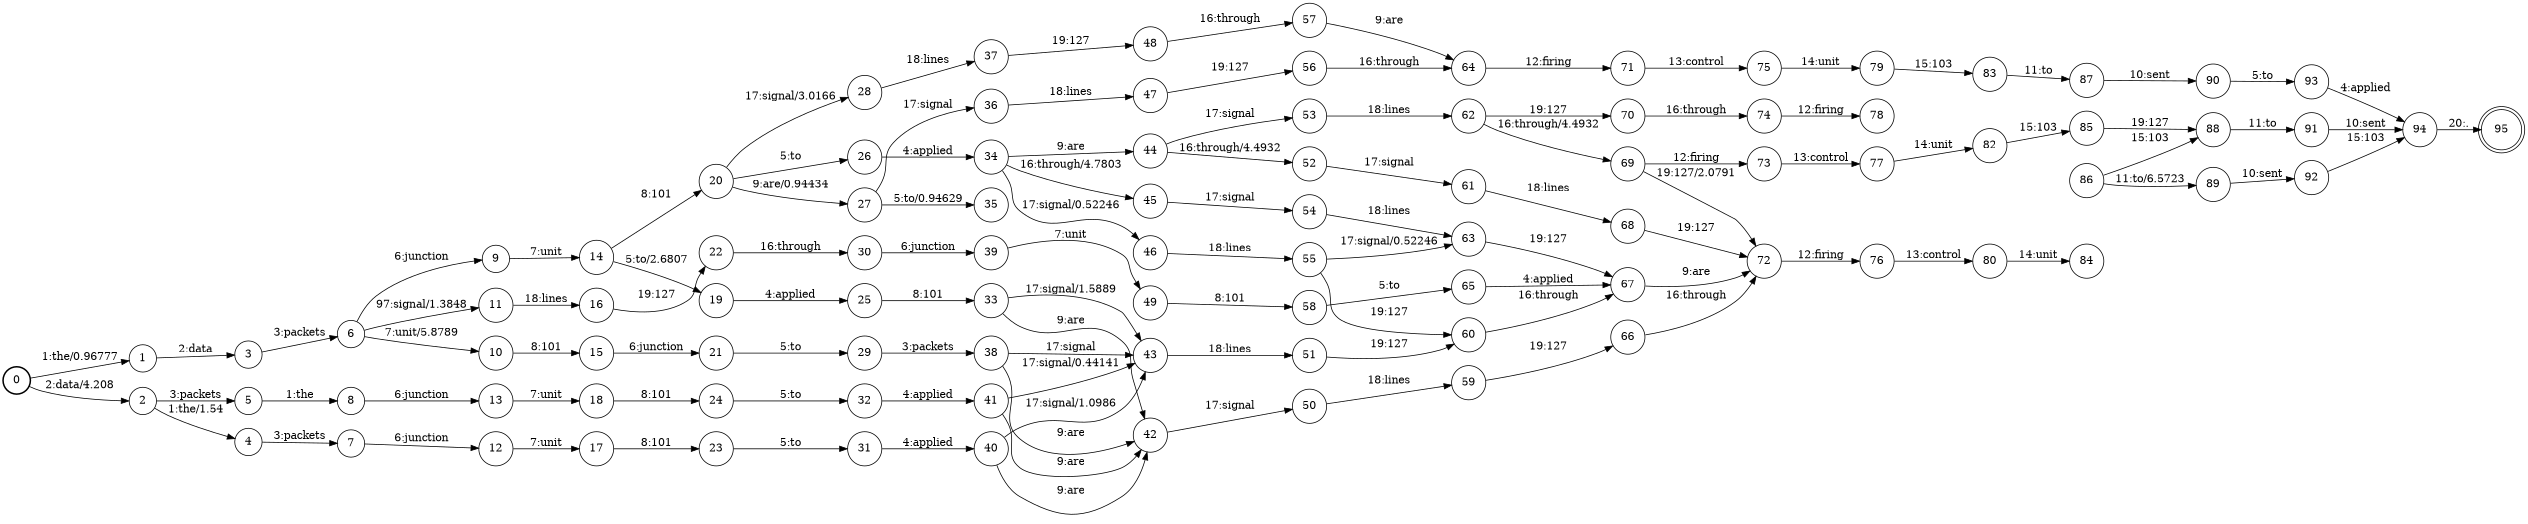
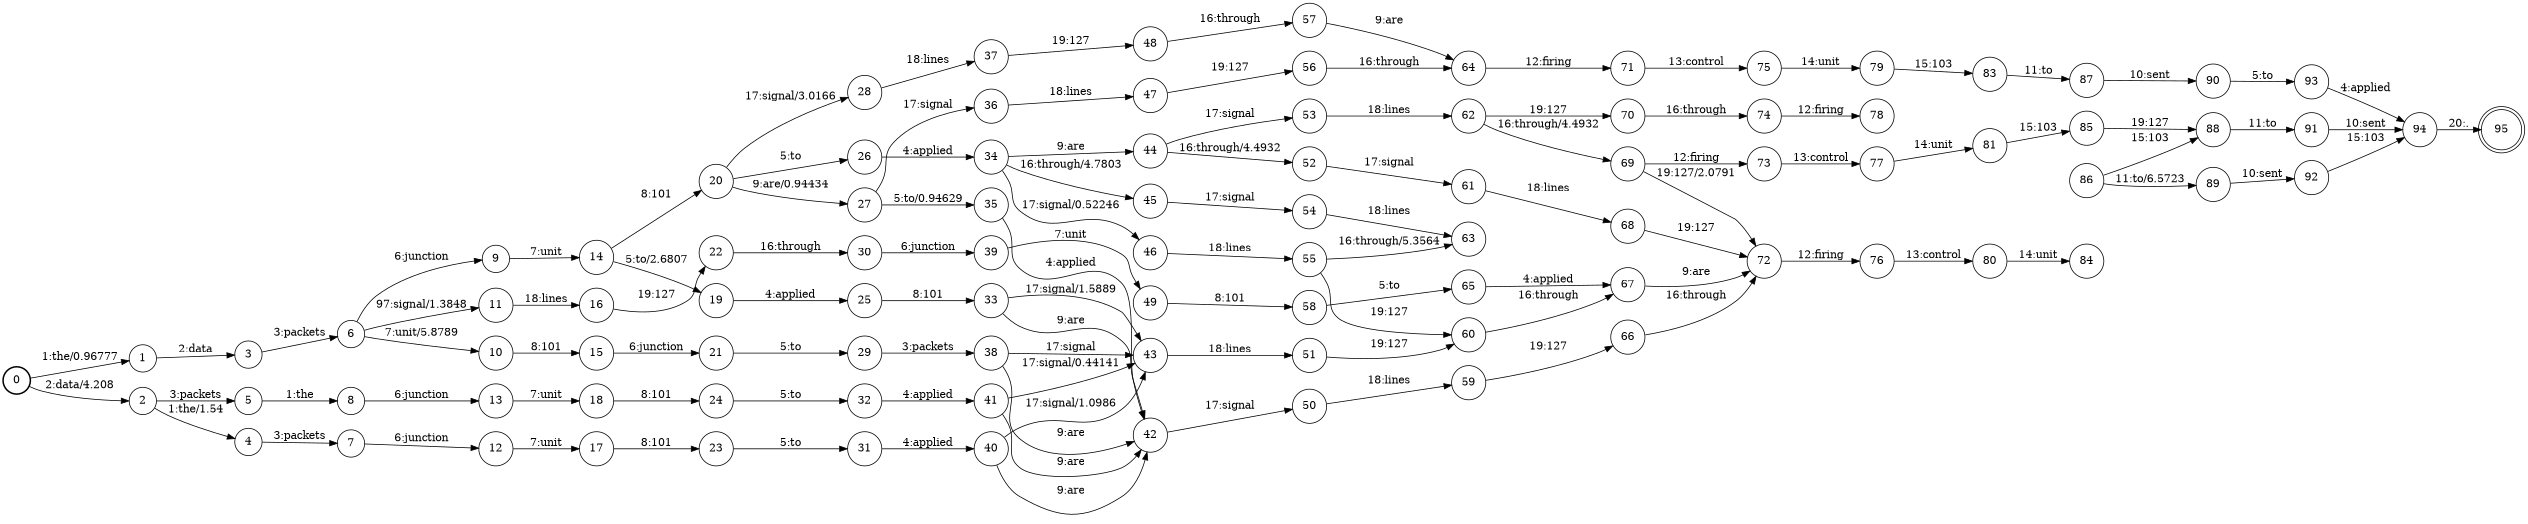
  digraph {
    nodesep=0.25
    rankdir=LR
    ranksep=0.4
    node [fontsize=14 shape=circle style=solid]
    edge [fontsize=14]
    n1 [label=0 style=bold]
    n2 [label=1]
    n3 [label=2]
    n4 [label=3]
    n5 [label=4]
    n6 [label=5]
    n7 [label=6]
    n8 [label=7]
    n9 [label=8]
    n10 [label=9]
    n11 [label=10]
    n12 [label=11]
    n13 [label=12]
    n14 [label=13]
    n15 [label=14]
    n16 [label=15]
    n17 [label=16]
    n18 [label=17]
    n19 [label=18]
    n20 [label=19]
    n21 [label=20]
    n22 [label=21]
    n23 [label=22]
    n24 [label=23]
    n25 [label=24]
    n26 [label=25]
    n27 [label=26]
    n28 [label=27]
    n29 [label=28]
    n30 [label=29]
    n31 [label=30]
    n32 [label=31]
    n33 [label=32]
    n34 [label=33]
    n35 [label=34]
    n36 [label=35]
    n37 [label=36]
    n38 [label=37]
    n39 [label=38]
    n40 [label=39]
    n41 [label=40]
    n42 [label=41]
    n43 [label=42]
    n44 [label=43]
    n45 [label=44]
    n46 [label=45]
    n47 [label=46]
    n48 [label=47]
    n49 [label=48]
    n50 [label=49]
    n51 [label=50]
    n52 [label=51]
    n53 [label=52]
    n54 [label=53]
    n55 [label=54]
    n56 [label=55]
    n57 [label=56]
    n58 [label=57]
    n59 [label=58]
    n60 [label=59]
    n61 [label=60]
    n62 [label=61]
    n63 [label=62]
    n64 [label=63]
    n65 [label=64]
    n66 [label=65]
    n67 [label=66]
    n68 [label=67]
    n69 [label=68]
    n70 [label=69]
    n71 [label=70]
    n72 [label=71]
    n73 [label=72]
    n74 [label=73]
    n75 [label=74]
    n76 [label=75]
    n77 [label=76]
    n78 [label=77]
    n79 [label=78]
    n80 [label=79]
    n81 [label=80]
-   n82 [label=82]
+   n82 [label=81]
    n83 [label=83]
    n84 [label=84]
    n85 [label=85]
    n86 [label=87]
    n87 [label=88]
    n88 [label=86]
    n89 [label=89]
    n90 [label=90]
    n91 [label=91]
    n92 [label=92]
    n93 [label=93]
    n94 [label=94]
    n95 [label=95 shape=doublecircle]
    n1 -> n2 [label="1:the/0.96777"]
    n1 -> n3 [label="2:data/4.208"]
    n2 -> n4 [label="2:data"]
    n3 -> n5 [label="1:the/1.54"]
    n3 -> n6 [label="3:packets"]
    n4 -> n7 [label="3:packets"]
    n5 -> n8 [label="3:packets"]
    n6 -> n9 [label="1:the"]
    n7 -> n10 [label="6:junction"]
    n7 -> n11 [label="7:unit/5.8789"]
    n7 -> n12 [label="97:signal/1.3848"]
    n8 -> n13 [label="6:junction"]
    n9 -> n14 [label="6:junction"]
    n10 -> n15 [label="7:unit"]
    n11 -> n16 [label="8:101"]
    n12 -> n17 [label="18:lines"]
    n13 -> n18 [label="7:unit"]
    n14 -> n19 [label="7:unit"]
    n15 -> n20 [label="5:to/2.6807"]
    n15 -> n21 [label="8:101"]
    n16 -> n22 [label="6:junction"]
    n17 -> n23 [label="19:127"]
    n18 -> n24 [label="8:101"]
    n19 -> n25 [label="8:101"]
    n20 -> n26 [label="4:applied"]
    n21 -> n27 [label="5:to"]
    n21 -> n28 [label="9:are/0.94434"]
    n21 -> n29 [label="17:signal/3.0166"]
    n22 -> n30 [label="5:to"]
    n23 -> n31 [label="16:through"]
    n24 -> n32 [label="5:to"]
    n25 -> n33 [label="5:to"]
    n26 -> n34 [label="8:101"]
    n27 -> n35 [label="4:applied"]
    n28 -> n36 [label="5:to/0.94629"]
    n28 -> n37 [label="17:signal"]
    n29 -> n38 [label="18:lines"]
    n30 -> n39 [label="3:packets"]
    n31 -> n40 [label="6:junction"]
    n32 -> n41 [label="4:applied"]
    n33 -> n42 [label="4:applied"]
    n34 -> n43 [label="9:are"]
    n34 -> n44 [label="17:signal/1.5889"]
    n35 -> n45 [label="9:are"]
    n35 -> n46 [label="16:through/4.7803"]
    n35 -> n47 [label="17:signal/0.52246"]
+   n36 -> n43 [label="4:applied"]
    n37 -> n48 [label="18:lines"]
    n38 -> n49 [label="19:127"]
    n39 -> n43 [label="9:are"]
    n39 -> n44 [label="17:signal"]
    n40 -> n50 [label="7:unit"]
    n41 -> n43 [label="9:are"]
    n41 -> n44 [label="17:signal/1.0986"]
    n42 -> n43 [label="9:are"]
    n42 -> n44 [label="17:signal/0.44141"]
    n43 -> n51 [label="17:signal"]
    n44 -> n52 [label="18:lines"]
    n45 -> n53 [label="16:through/4.4932"]
    n45 -> n54 [label="17:signal"]
    n46 -> n55 [label="17:signal"]
    n47 -> n56 [label="18:lines"]
    n48 -> n57 [label="19:127"]
    n49 -> n58 [label="16:through"]
    n50 -> n59 [label="8:101"]
    n51 -> n60 [label="18:lines"]
    n52 -> n61 [label="19:127"]
    n53 -> n62 [label="17:signal"]
    n54 -> n63 [label="18:lines"]
    n55 -> n64 [label="18:lines"]
    n56 -> n61 [label="19:127"]
-   n56 -> n64 [label="17:signal/0.52246"]
+   n56 -> n64 [label="16:through/5.3564"]
    n57 -> n65 [label="16:through"]
    n58 -> n65 [label="9:are"]
    n59 -> n66 [label="5:to"]
    n60 -> n67 [label="19:127"]
    n61 -> n68 [label="16:through"]
    n62 -> n69 [label="18:lines"]
    n63 -> n70 [label="16:through/4.4932"]
    n63 -> n71 [label="19:127"]
-   n64 -> n68 [label="19:127"]
    n65 -> n72 [label="12:firing"]
    n66 -> n68 [label="4:applied"]
    n67 -> n73 [label="16:through"]
    n68 -> n73 [label="9:are"]
    n69 -> n73 [label="19:127"]
    n70 -> n73 [label="19:127/2.0791"]
    n70 -> n74 [label="12:firing"]
    n71 -> n75 [label="16:through"]
    n72 -> n76 [label="13:control"]
    n73 -> n77 [label="12:firing"]
    n74 -> n78 [label="13:control"]
    n75 -> n79 [label="12:firing"]
    n76 -> n80 [label="14:unit"]
    n77 -> n81 [label="13:control"]
    n78 -> n82 [label="14:unit"]
    n80 -> n83 [label="15:103"]
    n81 -> n84 [label="14:unit"]
    n82 -> n85 [label="15:103"]
    n83 -> n86 [label="11:to"]
    n85 -> n87 [label="19:127"]
    n86 -> n90 [label="10:sent"]
    n87 -> n91 [label="11:to"]
    n88 -> n87 [label="15:103"]
    n88 -> n89 [label="11:to/6.5723"]
    n89 -> n92 [label="10:sent"]
    n90 -> n93 [label="5:to"]
    n91 -> n94 [label="10:sent"]
    n92 -> n94 [label="15:103"]
    n93 -> n94 [label="4:applied"]
    n94 -> n95 [label="20:."]
  }
